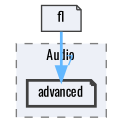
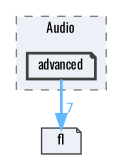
  digraph {
    compound=true
    fontname=Oswald
    node [color=grey25 fillcolor="#edf0f7" fontname=Oswald fontsize=10 shape=note]
    n1 [height=0.2 label=advanced style="filled,bold" width=0.4]
    n2 [height=0.2 label=fl style=filled width=0.4]
    subgraph cluster_1 {
      bgcolor="#edf0f7"
      fontsize=10
      label=Audio
      pencolor=grey50
      style="filled,dashed"
      n1
    }
-   n2 -> n1 [color=steelblue1 fontcolor=steelblue1 fontname=Oswald fontsize=10 headlabel=7 labeldistance=1.5 labelfontname=Helvetica labelfontsize=10 style=bold]
+   n1 -> n2 [color=steelblue1 fontcolor=steelblue1 fontname=Oswald fontsize=10 headlabel=7 labeldistance=1.5 labelfontname=Helvetica labelfontsize=10 style=bold]
  }
